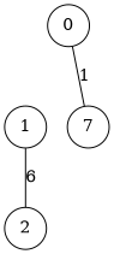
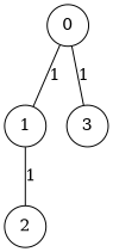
  graph {
    node [shape=circle]
    0
    1
-   3 [label=7]
+   3
    2
+   0 -- 1 [label=1]
    0 -- 3 [label=1]
-   1 -- 2 [label=6]
+   1 -- 2 [label=1]
  }
